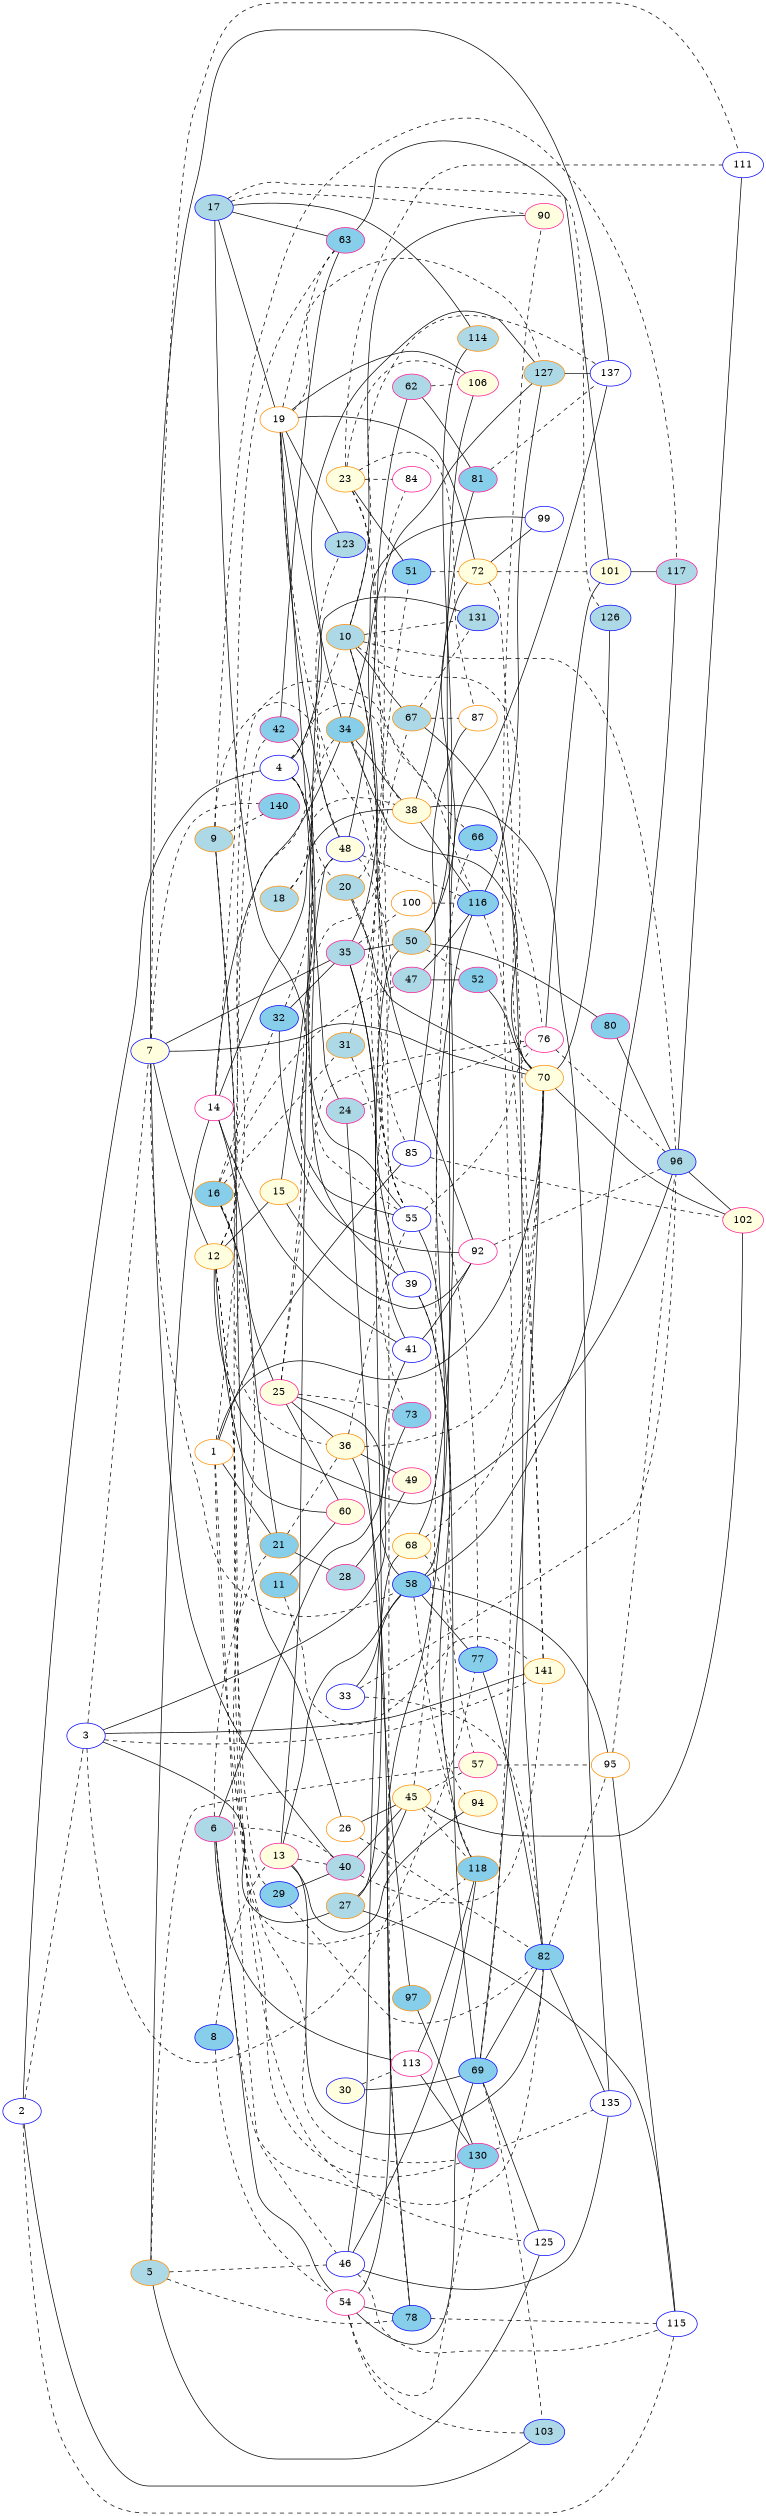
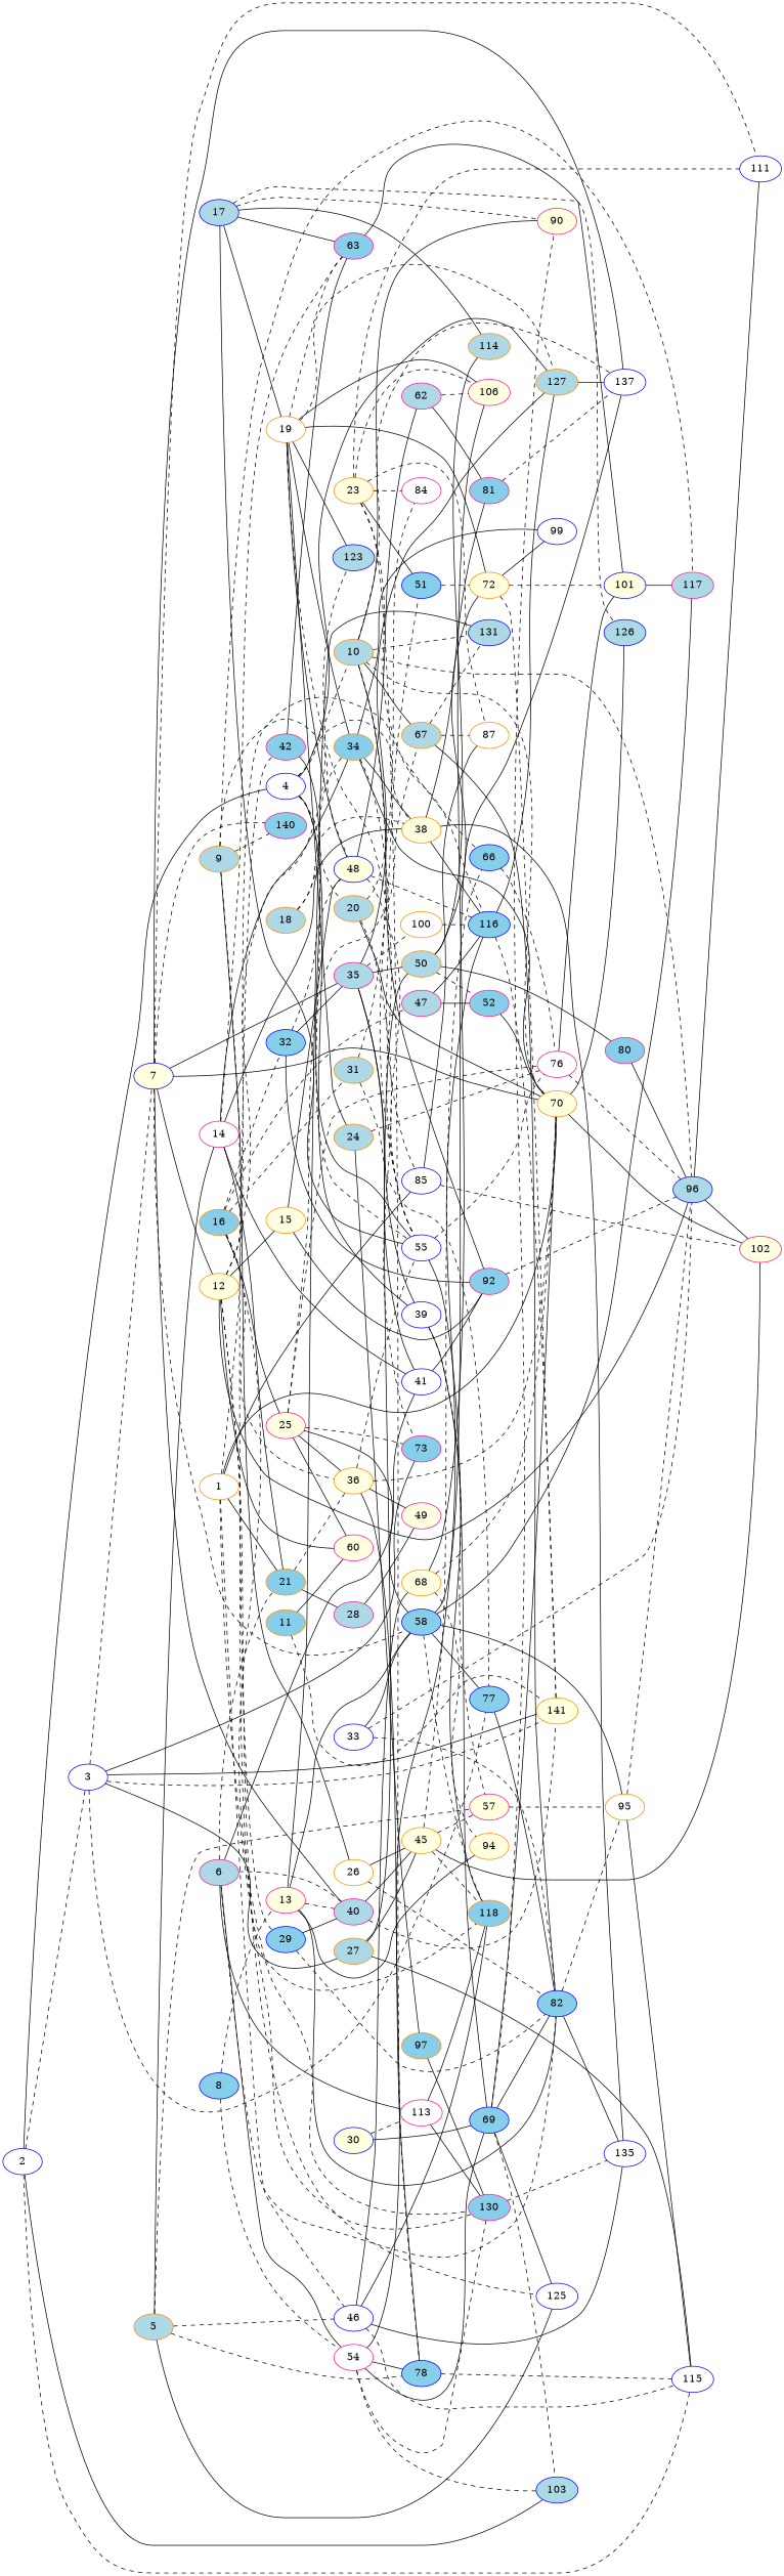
  graph {
    rankdir=LR
    node [color=blue fillcolor=white style=filled]
    edge [style=solid]
    21 [color=darkorange fillcolor=skyblue super="+56"]
    36 [color=darkorange fillcolor=lightyellow super="+53"]
    28 [color=deeppink fillcolor=lightblue]
    1 [color=darkorange]
    42 [color=deeppink fillcolor=skyblue]
    46 [super="+112"]
    70 [color=darkorange fillcolor=lightyellow super="+132"]
    85
    130 [color=deeppink fillcolor=skyblue super="+136"]
    55 [super="+61"]
    63 [color=deeppink fillcolor=skyblue super="+104"]
    115 [super="+134"]
    118 [color=darkorange fillcolor=skyblue super="+142"]
    135
    68 [color=darkorange fillcolor=lightyellow]
    126 [fillcolor=lightblue]
    102 [color=deeppink fillcolor=lightyellow super="+119"]
    87 [color=darkorange]
    3 [super="+108"]
    7 [fillcolor=lightyellow super="+122"]
    27 [color=darkorange fillcolor=lightblue]
    73 [color=deeppink fillcolor=skyblue]
    77 [fillcolor=skyblue]
    141 [color=darkorange fillcolor=lightyellow]
    2
    4 [super="+37"]
    103 [fillcolor=lightblue]
    10 [color=darkorange fillcolor=lightblue super="+121"]
    20 [color=darkorange fillcolor=lightblue]
    38 [color=darkorange fillcolor=lightyellow super="+139"]
    39
    127 [color=darkorange fillcolor=lightblue]
    40 [color=deeppink fillcolor=lightblue super="+88"]
    12 [color=darkorange fillcolor=lightyellow super="+22"]
    35 [color=deeppink fillcolor=lightblue super="+79"]
    58 [fillcolor=skyblue super="+74"]
    111
    137
    140 [color=deeppink fillcolor=skyblue]
    45 [color=darkorange fillcolor=lightyellow super="+86"]
    50 [color=darkorange fillcolor=lightblue super="+65"]
    82 [fillcolor=skyblue super="+120"]
    67 [color=darkorange fillcolor=lightblue super="+83"]
    90 [color=deeppink fillcolor=lightyellow]
-   92 [color=deeppink super="+105"]
+   92 [color=deeppink fillcolor=skyblue super="+105"]
    96 [fillcolor=lightblue super="+129"]
    131 [fillcolor=lightblue]
    84 [color=deeppink]
    116 [fillcolor=skyblue]
    81 [color=deeppink fillcolor=skyblue]
    57 [color=deeppink fillcolor=lightyellow]
    76 [color=deeppink super="+138"]
    69 [fillcolor=skyblue super="+107"]
    5 [color=darkorange fillcolor=lightblue super="+59"]
    14 [color=deeppink super="+143"]
    78 [fillcolor=skyblue]
    125
    41
    34 [color=darkorange fillcolor=skyblue super="+44"]
    95 [color=darkorange super="+98"]
    6 [color=deeppink fillcolor=lightblue]
    54 [color=deeppink super="+93"]
    113 [color=deeppink]
    60 [color=deeppink fillcolor=lightyellow]
    15 [color=darkorange fillcolor=lightyellow]
    66 [fillcolor=skyblue]
    123 [fillcolor=lightblue]
    100 [color=darkorange]
    117 [color=deeppink fillcolor=lightblue]
    13 [color=deeppink fillcolor=lightyellow super="+75"]
    94 [color=darkorange fillcolor=lightyellow]
    8 [fillcolor=skyblue]
    9 [color=darkorange fillcolor=lightblue super="+124"]
    26 [color=darkorange super="+71"]
    29 [fillcolor=skyblue]
    48 [fillcolor=lightyellow super="+64"]
    62 [color=deeppink fillcolor=lightblue]
    11 [color=darkorange fillcolor=skyblue]
    99
    101 [fillcolor=lightyellow]
    16 [color=darkorange fillcolor=skyblue super="+89"]
    25 [color=deeppink fillcolor=lightyellow super="+43"]
    31 [color=darkorange fillcolor=lightblue]
    32 [fillcolor=skyblue super="+133"]
    47 [color=deeppink fillcolor=lightblue]
    51 [fillcolor=skyblue]
    49 [color=deeppink fillcolor=lightyellow]
    52 [color=deeppink fillcolor=skyblue]
    17 [fillcolor=lightblue super="+109"]
    19 [color=darkorange super="+110"]
    114 [color=darkorange fillcolor=lightblue]
-   24 [color=deeppink fillcolor=lightblue]
+   24 [color=darkorange fillcolor=lightblue]
    72 [color=darkorange fillcolor=lightyellow super="+91"]
    106 [color=deeppink fillcolor=lightyellow]
    18 [color=darkorange fillcolor=lightblue]
    97 [color=darkorange fillcolor=skyblue]
    23 [color=darkorange fillcolor=lightyellow super="+128"]
    80 [color=deeppink fillcolor=skyblue]
    30 [fillcolor=lightyellow]
    33
    21 -- 36 [style=dashed]
    21 -- 28
    36 -- 70 [style=dashed]
    36 -- 55 [style=dashed]
    36 -- 78
    36 -- 49
    28 -- 49
    1 -- 21
    1 -- 42 [style=dashed]
    1 -- 46 [style=dashed]
    1 -- 70
    1 -- 85
    1 -- 130 [style=dashed]
    42 -- 55
    42 -- 63
    46 -- 115 [style=dashed]
    46 -- 118
    46 -- 135
    46 -- 68
    70 -- 126
    70 -- 102
    85 -- 102 [style=dashed]
    85 -- 87
    130 -- 135 [style=dashed]
    55 -- 76 [style=dashed]
    55 -- 69
    63 -- 101
    68 -- 70 [style=dashed]
    68 -- 94 [style=dashed]
    68 -- 106
    3 -- 7 [style=dashed]
    3 -- 27
    3 -- 73
    3 -- 77 [style=dashed]
    3 -- 141 [style=dashed]
    3 -- 141
    7 -- 70
    7 -- 40
    7 -- 12
    7 -- 35
    7 -- 58 [style=dashed]
    7 -- 111 [style=dashed]
    7 -- 137
    7 -- 140 [style=dashed]
    27 -- 115
    27 -- 45
    27 -- 50
    77 -- 82
    2 -- 115 [style=dashed]
    2 -- 3 [style=dashed]
    2 -- 4
    2 -- 103
    4 -- 55 [style=dashed]
    4 -- 10 [style=dashed]
    4 -- 20 [style=dashed]
    4 -- 38 [style=dashed]
    4 -- 39
    4 -- 127
    10 -- 70 [style=dashed]
    10 -- 55 [style=dashed]
    10 -- 137 [style=dashed]
    10 -- 67
    10 -- 90
    10 -- 92
    10 -- 96 [style=dashed]
    10 -- 131 [style=dashed]
    20 -- 70
    20 -- 73 [style=dashed]
    20 -- 84 [style=dashed]
    38 -- 135
    38 -- 116
    38 -- 81
    39 -- 118
    39 -- 57 [style=dashed]
    127 -- 137
    40 -- 141 [style=dashed]
    40 -- 45
    12 -- 118 [style=dashed]
    12 -- 96
    12 -- 125 [style=dashed]
    12 -- 60
    12 -- 15
    12 -- 66 [style=dashed]
    12 -- 123 [style=dashed]
    35 -- 39
    35 -- 127
    35 -- 50 [weight=2]
    35 -- 41
    35 -- 100 [style=dashed]
    58 -- 118 [style=dashed]
    58 -- 77
    58 -- 137
    58 -- 95
    58 -- 117
    45 -- 118 [style=dashed]
    45 -- 102
    45 -- 57 [style=dashed]
    45 -- 66 [style=dashed]
    50 -- 52 [style=dashed]
    50 -- 114
    50 -- 72
    50 -- 80
    82 -- 135
    82 -- 95 [style=dashed]
    67 -- 87 [style=dashed]
    67 -- 82
    67 -- 131 [style=dashed]
    92 -- 96 [style=dashed]
    96 -- 102
    96 -- 111
    116 -- 141 [style=dashed]
    116 -- 127
    81 -- 137 [style=dashed]
    57 -- 95 [style=dashed]
    76 -- 96 [style=dashed]
    76 -- 101
    69 -- 70
    69 -- 103 [style=dashed]
    69 -- 82
    69 -- 90 [style=dashed]
    69 -- 125
    5 -- 46 [style=dashed]
    5 -- 57 [style=dashed]
    5 -- 14
    5 -- 78 [style=dashed]
    5 -- 125
    14 -- 21
    14 -- 63 [style=dashed]
    14 -- 38
    14 -- 41
    14 -- 34
    78 -- 115 [style=dashed]
    41 -- 92
    34 -- 70
    34 -- 85 [style=dashed]
    34 -- 38
    34 -- 99
    95 -- 115
    95 -- 96 [style=dashed]
    6 -- 21 [style=dashed weight=2]
    6 -- 40 [style=dashed]
    6 -- 82 [style=dashed]
    6 -- 41
    6 -- 54
    6 -- 113
    54 -- 130 [style=dashed]
    54 -- 103 [style=dashed]
    54 -- 116
    54 -- 69
    54 -- 78
    113 -- 130
    113 -- 118
    15 -- 92
    15 -- 48
    66 -- 76 [style=dashed]
    100 -- 116 [style=dashed]
    13 -- 40 [style=dashed]
    13 -- 58
    13 -- 82
    13 -- 131 [weight=2]
    13 -- 94
    8 -- 54 [style=dashed]
    8 -- 13 [style=dashed]
    9 -- 140 [style=dashed]
    9 -- 117 [style=dashed]
    9 -- 26
    9 -- 29 [style=dashed]
    9 -- 48 [style=dashed]
    26 -- 45
    26 -- 82 [style=dashed]
    29 -- 40
    29 -- 82 [style=dashed]
    48 -- 55 [style=dashed]
    48 -- 116 [style=dashed]
    48 -- 62
    62 -- 81
    62 -- 106 [style=dashed]
    11 -- 141 [style=dashed]
    11 -- 60
    101 -- 117
    16 -- 36 [style=dashed]
    16 -- 130 [style=dashed]
    16 -- 25
    16 -- 31 [style=dashed]
    16 -- 32 [style=dashed]
    16 -- 47 [style=dashed]
    25 -- 36
    25 -- 73 [style=dashed]
    25 -- 58
    25 -- 67 [style=dashed]
    25 -- 76 [style=dashed]
    25 -- 60
    31 -- 77 [style=dashed]
    31 -- 51 [style=dashed]
    32 -- 35
    32 -- 92
    32 -- 48 [style=dashed]
    47 -- 116
    47 -- 52
    51 -- 72 [style=dashed]
    52 -- 70
    17 -- 55
    17 -- 63
    17 -- 126 [style=dashed]
    17 -- 90 [style=dashed]
    17 -- 19 [weight=2]
    17 -- 114
    19 -- 55 [style=dashed]
    19 -- 63 [style=dashed]
    19 -- 127 [style=dashed]
    19 -- 34
    19 -- 123
    19 -- 48
    19 -- 24
    19 -- 72
    19 -- 106
    24 -- 76 [style=dashed]
    24 -- 97
    72 -- 141 [style=dashed]
    72 -- 99
    72 -- 101 [style=dashed]
    18 -- 38 [style=dashed]
    18 -- 34 [style=dashed]
    97 -- 130
    23 -- 87 [style=dashed]
    23 -- 111 [style=dashed]
    23 -- 84 [style=dashed]
    23 -- 116 [style=dashed]
    23 -- 78 [style=dashed]
    23 -- 51
    23 -- 106 [style=dashed]
    80 -- 96
    30 -- 69
    30 -- 113 [style=dashed]
    33 -- 58
    33 -- 82 [style=dashed]
    33 -- 96 [style=dashed]
  }
